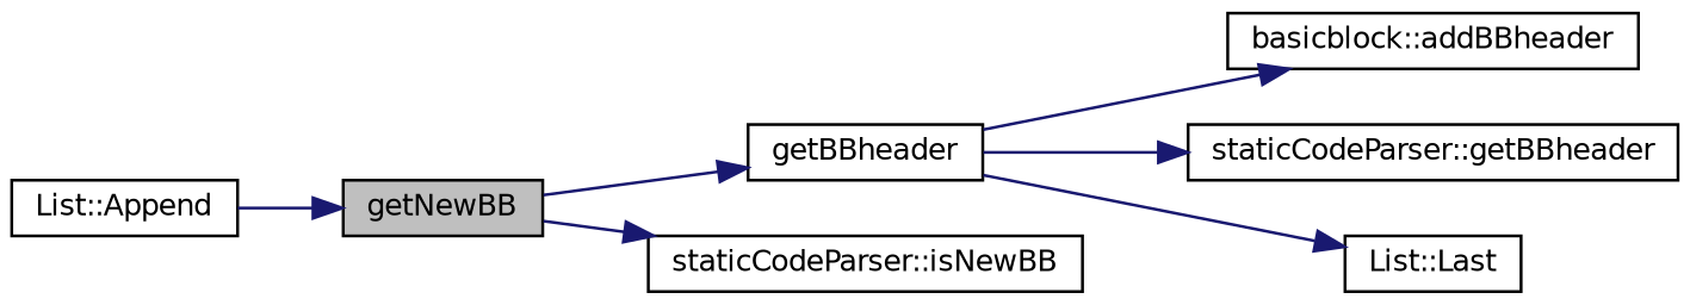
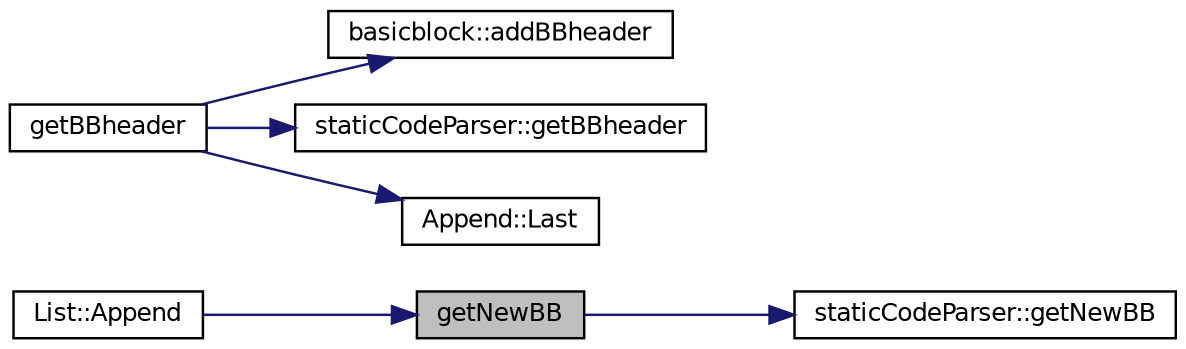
  digraph {
    rankdir=LR
    node [color=black fillcolor=white fontname=Helvetica fontsize=10 shape=record style=filled]
    edge [color=midnightblue fontname=Helvetica fontsize=10 labelfontname=Helvetica labelfontsize=10 style=solid]
    n1 [fillcolor=grey75 fontcolor=black height=0.2 label=getNewBB width=0.4]
    n2 [height=0.2 label=getBBheader width=0.4]
-   n3 [height=0.2 label="staticCodeParser::isNewBB" width=0.4]
+   n3 [height=0.2 label="staticCodeParser::getNewBB" width=0.4]
    n4 [height=0.2 label="List::Append" width=0.4]
    n5 [height=0.2 label="basicblock::addBBheader" width=0.4]
    n6 [height=0.2 label="staticCodeParser::getBBheader" width=0.4]
-   n7 [height=0.2 label="List::Last" width=0.4]
-   n1 -> n2
+   n7 [height=0.2 label="Append::Last" width=0.4]
    n1 -> n3
    n2 -> n5
    n2 -> n6
    n2 -> n7
    n4 -> n1
  }
